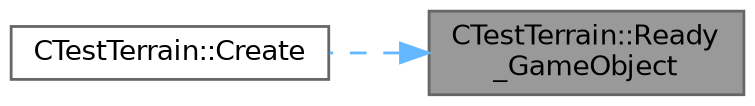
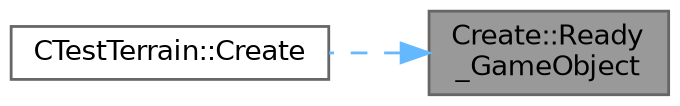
  digraph {
    rankdir=RL
    node [fontname=Helvetica fontsize=10 shape=box style=filled]
-   n1 [color=gray40 fillcolor=grey60 fontcolor=black height=0.2 label="CTestTerrain::Ready\l_GameObject" width=0.4]
+   n1 [color=gray40 fillcolor=grey60 fontcolor=black height=0.2 label="Create::Ready\l_GameObject" width=0.4]
    n2 [color=grey40 fillcolor=white height=0.2 label="CTestTerrain::Create" width=0.4]
    n1 -> n2 [color=steelblue1 dir=back fontname=Helvetica fontsize=10 labelfontname=Helvetica labelfontsize=10 style=dashed]
  }
